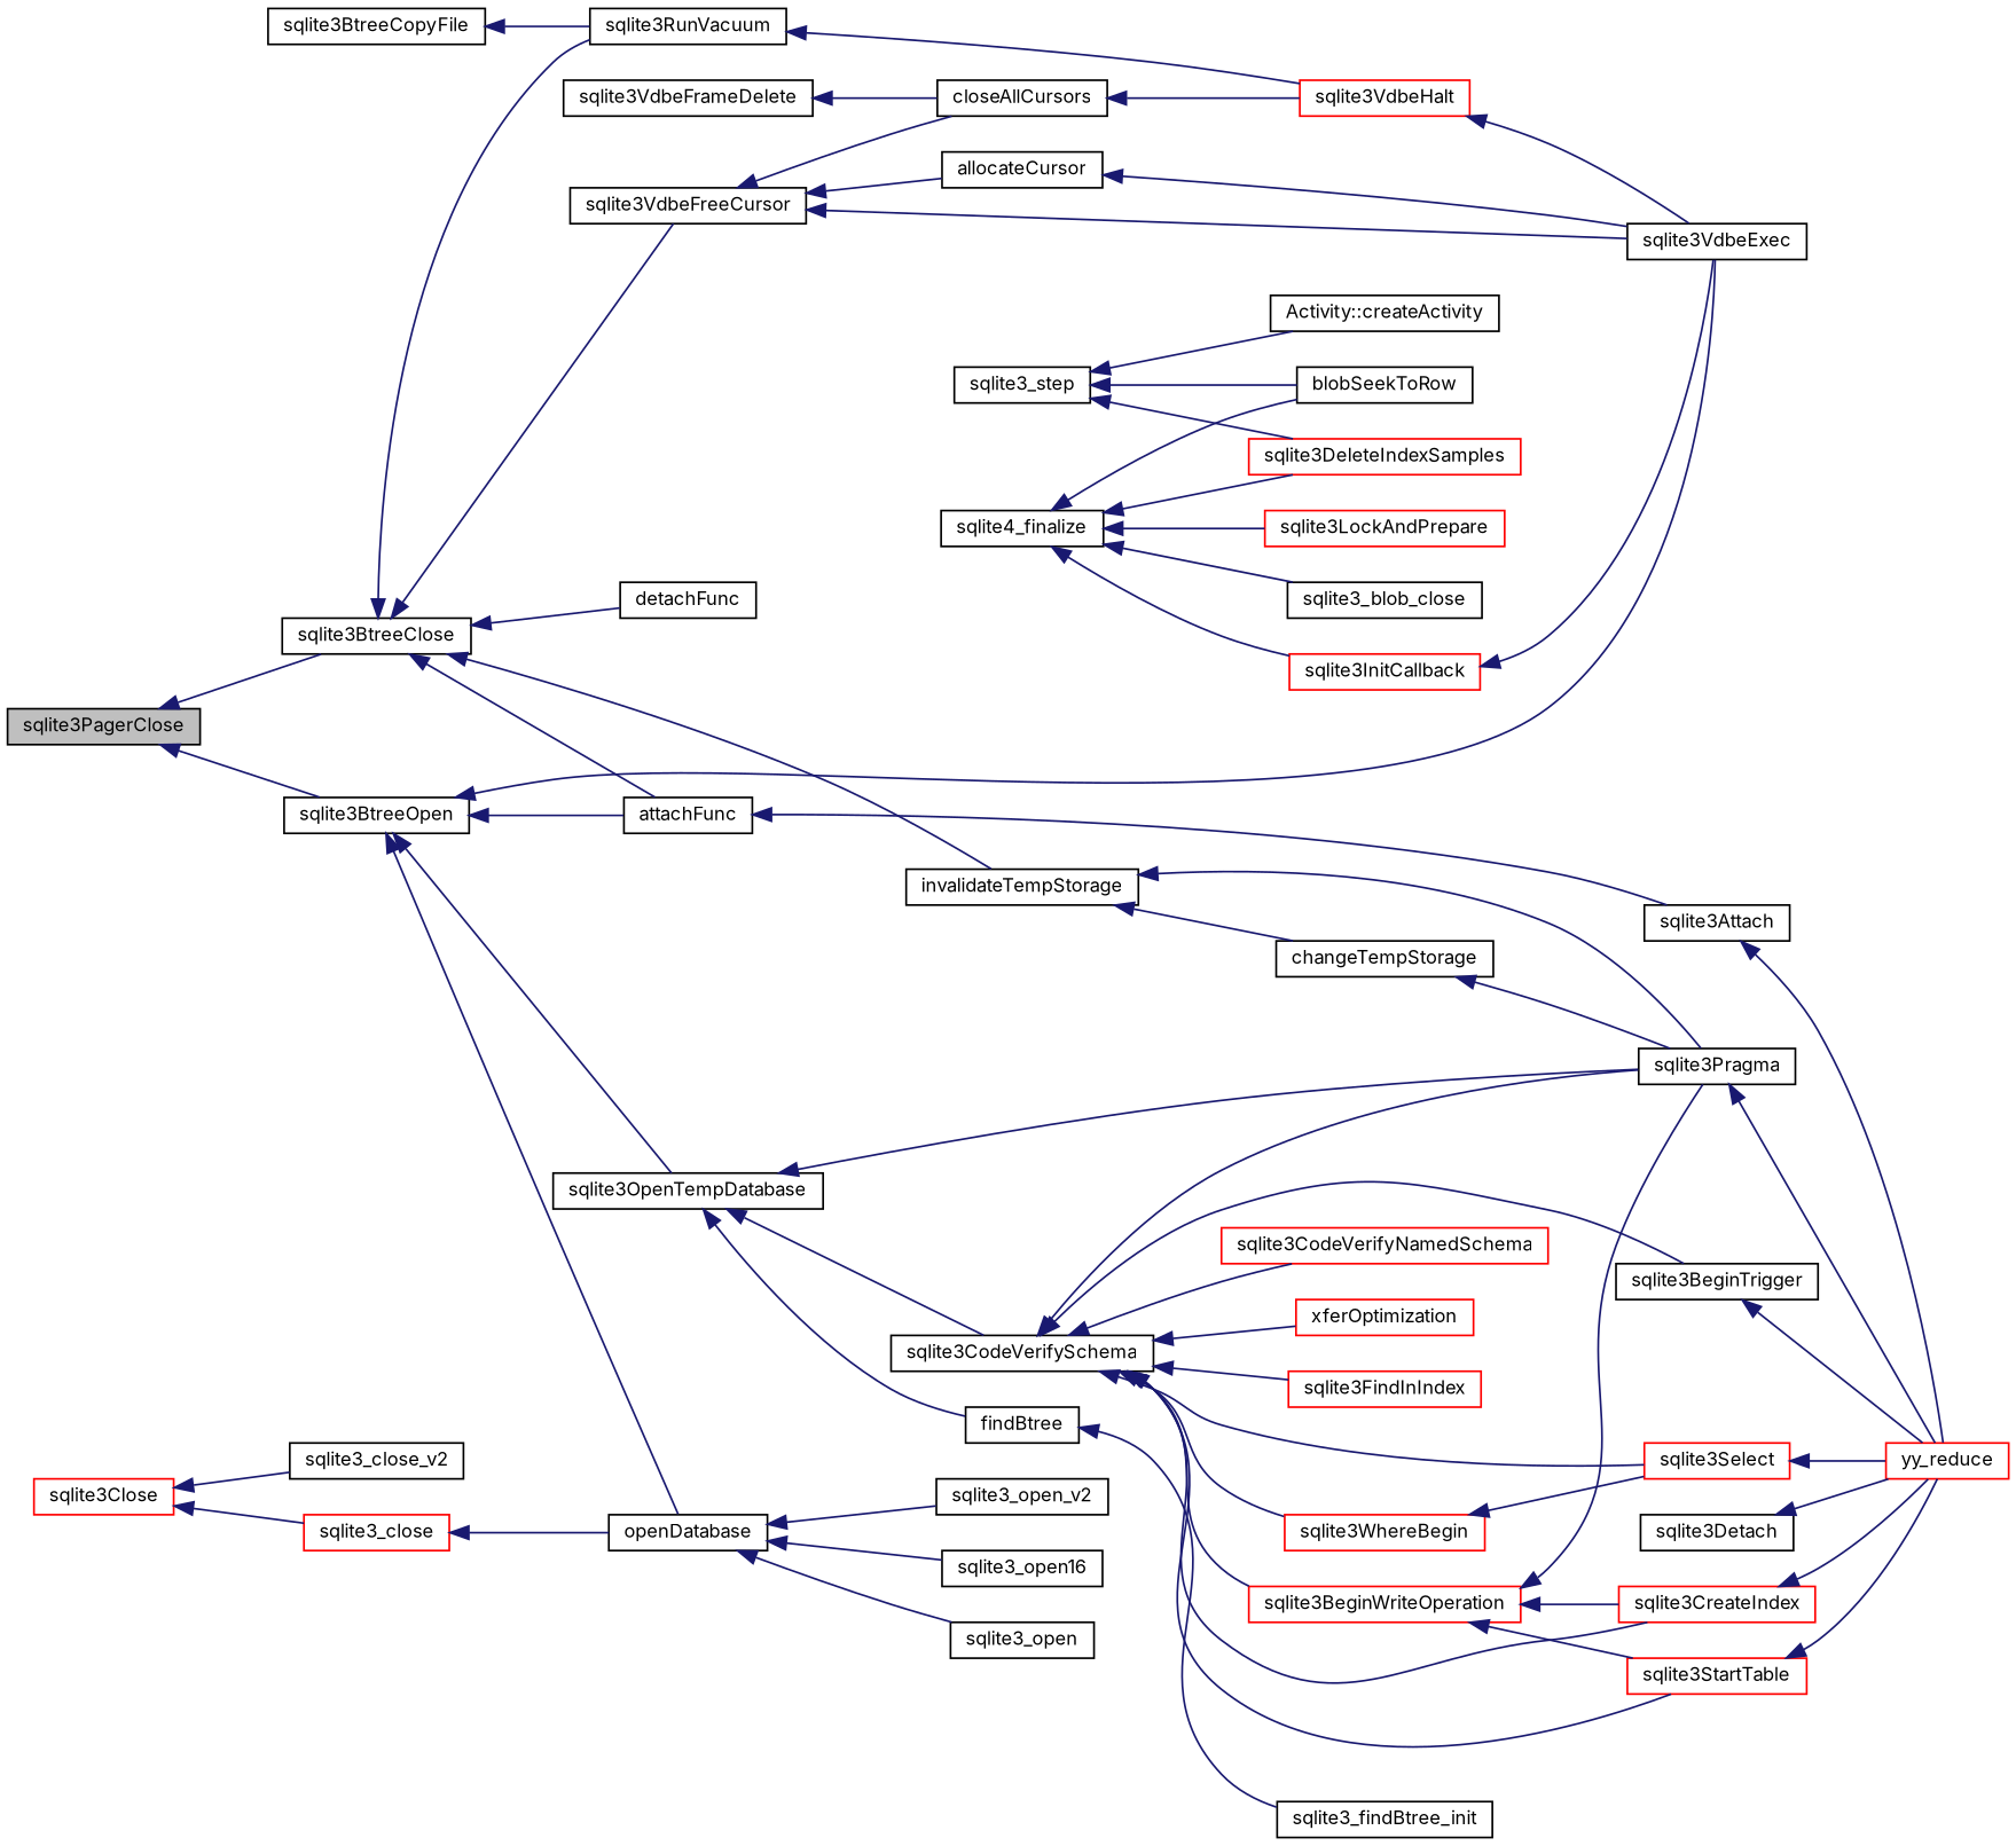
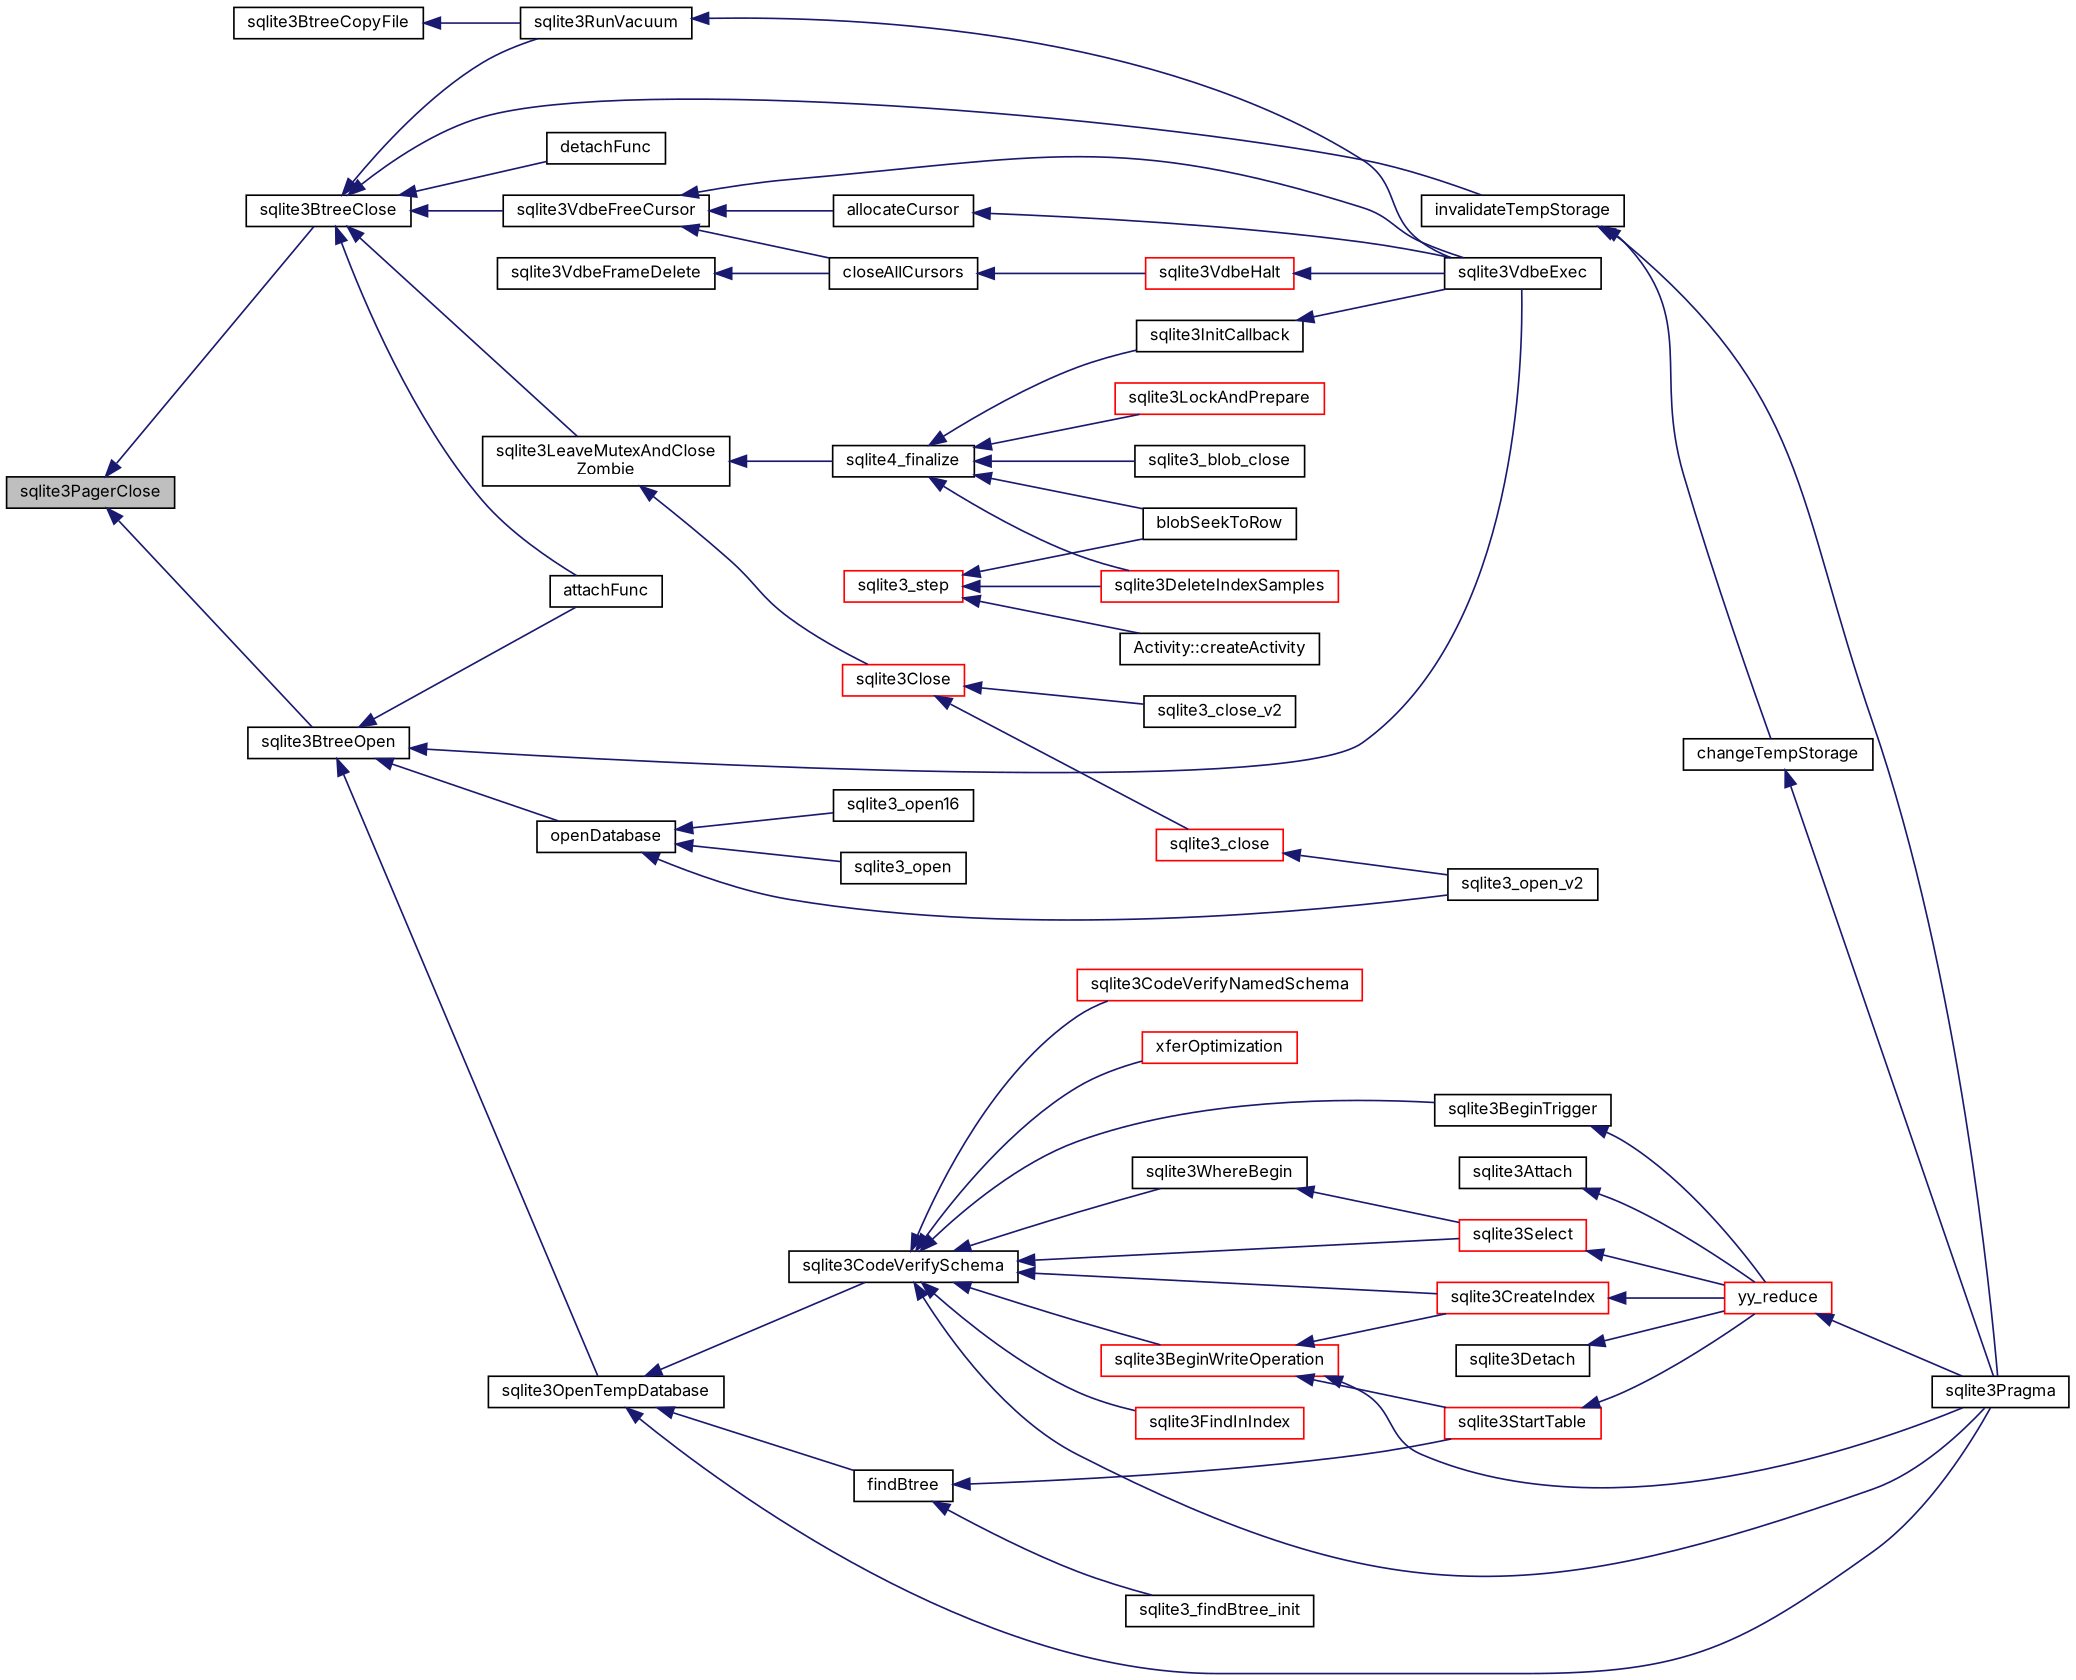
  digraph {
    fontname=Inter
    rankdir=LR
    node [color=black fillcolor=white fontname=Inter fontsize=10 shape=record style=filled]
    edge [color=midnightblue dir=back fontname=Inter fontsize=10 labelfontname=FreeSans labelfontsize=10 style=solid]
    n1 [fillcolor=grey75 fontcolor=black height=0.2 label=sqlite3PagerClose width=0.4]
    n2 [height=0.2 label=sqlite3BtreeOpen width=0.4]
    n3 [height=0.2 label=sqlite3BtreeClose width=0.4]
    n4 [height=0.2 label=sqlite3VdbeExec width=0.4]
    n5 [height=0.2 label=attachFunc width=0.4]
    n6 [height=0.2 label=sqlite3OpenTempDatabase width=0.4]
    n7 [height=0.2 label=openDatabase width=0.4]
    n8 [height=0.2 label=sqlite3VdbeFreeCursor width=0.4]
    n9 [height=0.2 label=detachFunc width=0.4]
    n10 [height=0.2 label=invalidateTempStorage width=0.4]
    n11 [height=0.2 label=sqlite3RunVacuum width=0.4]
+   n12 [height=0.2 label="sqlite3LeaveMutexAndClose\lZombie" width=0.4]
    n13 [height=0.2 label=sqlite3Attach width=0.4]
    n14 [height=0.2 label=findBtree width=0.4]
    n15 [height=0.2 label=sqlite3CodeVerifySchema width=0.4]
    n16 [height=0.2 label=sqlite3Pragma width=0.4]
    n17 [height=0.2 label=sqlite3_open width=0.4]
    n18 [height=0.2 label=sqlite3_open_v2 width=0.4]
    n19 [height=0.2 label=sqlite3_open16 width=0.4]
-   n20 [height=0.2 label=sqlite3_step width=0.4]
+   n20 [color=red height=0.2 label=sqlite3_step width=0.4]
    n21 [height=0.2 label="Activity::createActivity" width=0.4]
    n22 [height=0.2 label=blobSeekToRow width=0.4]
    n23 [color=red height=0.2 label=sqlite3DeleteIndexSamples width=0.4]
    n24 [color=red height=0.2 label=yy_reduce width=0.4]
    n25 [height=0.2 label=sqlite3_findBtree_init width=0.4]
    n26 [color=red height=0.2 label=sqlite3FindInIndex width=0.4]
    n27 [color=red height=0.2 label=sqlite3StartTable width=0.4]
    n28 [color=red height=0.2 label=sqlite3CreateIndex width=0.4]
    n29 [color=red height=0.2 label=sqlite3CodeVerifyNamedSchema width=0.4]
    n30 [color=red height=0.2 label=sqlite3BeginWriteOperation width=0.4]
    n31 [color=red height=0.2 label=xferOptimization width=0.4]
    n32 [color=red height=0.2 label=sqlite3Select width=0.4]
    n33 [height=0.2 label=sqlite3BeginTrigger width=0.4]
-   n34 [color=red height=0.2 label=sqlite3WhereBegin width=0.4]
+   n34 [height=0.2 label=sqlite3WhereBegin width=0.4]
    n35 [height=0.2 label=closeAllCursors width=0.4]
    n36 [height=0.2 label=allocateCursor width=0.4]
    n37 [height=0.2 label=changeTempStorage width=0.4]
    n38 [height=0.2 label=sqlite4_finalize width=0.4]
    n39 [color=red height=0.2 label=sqlite3Close width=0.4]
    n40 [height=0.2 label=sqlite3VdbeFrameDelete width=0.4]
    n41 [color=red height=0.2 label=sqlite3VdbeHalt width=0.4]
    n42 [height=0.2 label=sqlite3Detach width=0.4]
    n43 [height=0.2 label=sqlite3_blob_close width=0.4]
-   n44 [color=red height=0.2 label=sqlite3InitCallback width=0.4]
+   n44 [height=0.2 label=sqlite3InitCallback width=0.4]
    n45 [color=red height=0.2 label=sqlite3LockAndPrepare width=0.4]
    n46 [color=red height=0.2 label=sqlite3_close width=0.4]
    n47 [height=0.2 label=sqlite3_close_v2 width=0.4]
    n48 [height=0.2 label=sqlite3BtreeCopyFile width=0.4]
    n1 -> n2
    n1 -> n3
    n2 -> n4
    n2 -> n5
    n2 -> n6
    n2 -> n7
    n3 -> n5
    n3 -> n8
    n3 -> n9
    n3 -> n10
    n3 -> n11
-   n5 -> n13
+   n3 -> n12
    n6 -> n14
    n6 -> n15
    n6 -> n16
    n7 -> n17
    n7 -> n18
    n7 -> n19
    n8 -> n4
    n8 -> n35
    n8 -> n36
    n10 -> n16
    n10 -> n37
-   n11 -> n41
+   n11 -> n4
+   n12 -> n38
+   n12 -> n39
    n13 -> n24
    n14 -> n25
    n15 -> n16
    n15 -> n26
-   n15 -> n27
+   n14 -> n27
    n15 -> n28
    n15 -> n29
    n15 -> n30
    n15 -> n31
    n15 -> n32
    n15 -> n33
    n15 -> n34
-   n16 -> n24
+   n24 -> n16
    n20 -> n21
    n20 -> n22
    n20 -> n23
    n27 -> n24
    n28 -> n24
    n30 -> n16
    n30 -> n27
    n30 -> n28
    n32 -> n24
    n33 -> n24
    n34 -> n32
    n35 -> n41
    n36 -> n4
    n37 -> n16
    n38 -> n22
    n38 -> n23
    n38 -> n43
    n38 -> n44
    n38 -> n45
    n39 -> n46
    n39 -> n47
    n40 -> n35
    n41 -> n4
    n42 -> n24
    n44 -> n4
-   n46 -> n7
+   n46 -> n18
    n48 -> n11
  }
